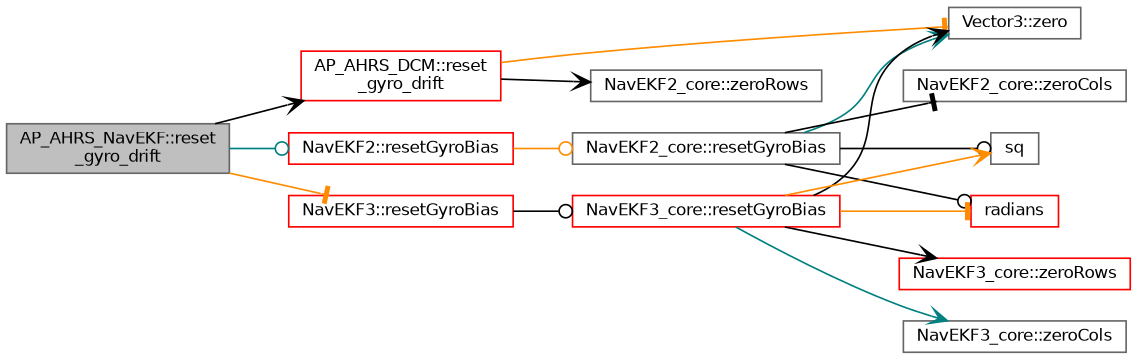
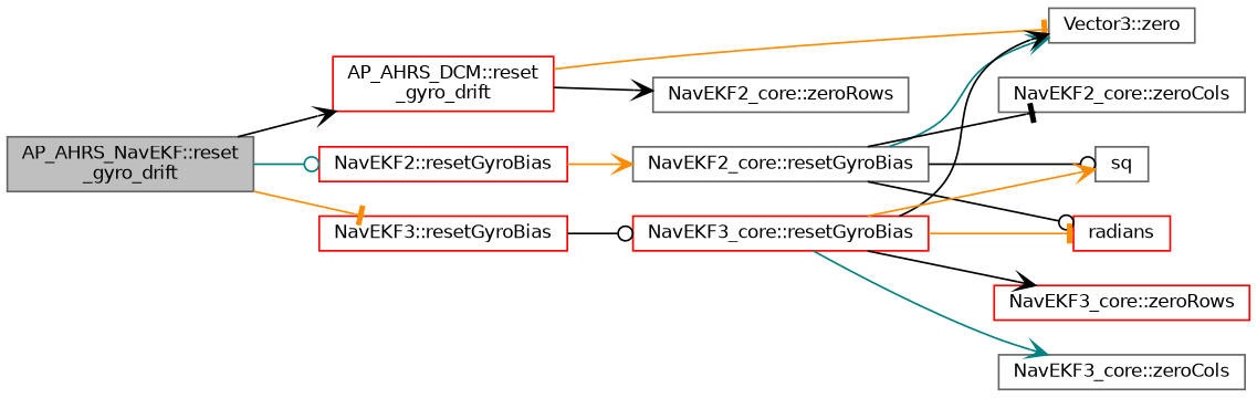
  digraph {
    rankdir=LR
    node [color=gray40 fillcolor=white fontname=Helvetica fontsize=10 shape=record style=filled]
    edge [arrowhead=vee color=black fontname=Helvetica fontsize=10 labelfontname=Helvetica labelfontsize=10 style=solid]
    n1 [fillcolor=grey75 fontcolor=black height=0.2 label="AP_AHRS_NavEKF::reset\l_gyro_drift" width=0.4]
    n2 [color=red height=0.2 label="AP_AHRS_DCM::reset\l_gyro_drift" width=0.4]
    n3 [color=red height=0.2 label="NavEKF2::resetGyroBias" width=0.4]
    n4 [color=red height=0.2 label="NavEKF3::resetGyroBias" width=0.4]
    n5 [height=0.2 label="Vector3::zero" width=0.4]
    n6 [height=0.2 label="NavEKF2_core::zeroRows" width=0.4]
    n7 [height=0.2 label="NavEKF2_core::resetGyroBias" width=0.4]
    n8 [color=red height=0.2 label="NavEKF3_core::resetGyroBias" width=0.4]
    n9 [height=0.2 label="NavEKF2_core::zeroCols" width=0.4]
    n10 [height=0.2 label=sq width=0.4]
    n11 [color=red height=0.2 label=radians width=0.4]
    n12 [color=red height=0.2 label="NavEKF3_core::zeroRows" width=0.4]
    n13 [height=0.2 label="NavEKF3_core::zeroCols" width=0.4]
    n1 -> n2
    n1 -> n3 [arrowhead=odot color=teal]
    n1 -> n4 [arrowhead=tee color=darkorange]
    n2 -> n5 [arrowhead=tee color=darkorange]
    n2 -> n6
-   n3 -> n7 [arrowhead=odot color=darkorange]
+   n3 -> n7 [color=darkorange]
    n4 -> n8 [arrowhead=odot]
    n7 -> n5 [color=teal]
    n7 -> n9 [arrowhead=tee]
    n7 -> n10 [arrowhead=odot]
    n7 -> n11 [arrowhead=odot]
    n8 -> n5
    n8 -> n10 [color=darkorange]
    n8 -> n11 [arrowhead=tee color=darkorange]
    n8 -> n12
    n8 -> n13 [color=teal]
  }
